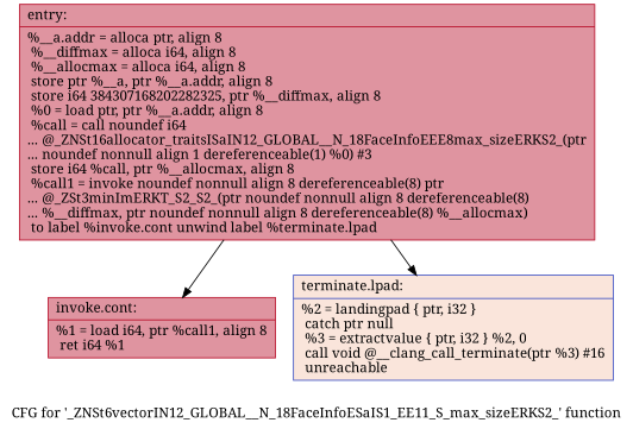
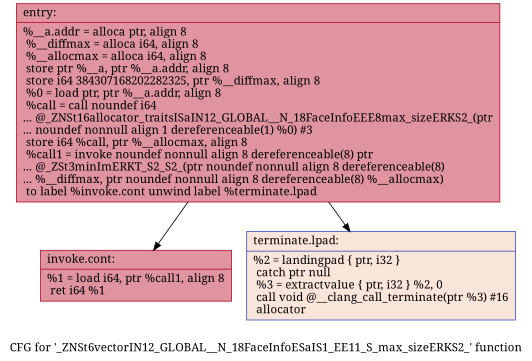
  digraph {
    label="CFG for '_ZNSt6vectorIN12_GLOBAL__N_18FaceInfoESaIS1_EE11_S_max_sizeERKS2_' function"
    fontname="Noto Serif"
    node [color="#b70d28ff" fillcolor="#b70d2870" fontname="Noto Serif" shape=record style=filled]
    edge [fontname="Noto Serif"]
    n1 [label="{entry:\l|  %__a.addr = alloca ptr, align 8\l  %__diffmax = alloca i64, align 8\l  %__allocmax = alloca i64, align 8\l  store ptr %__a, ptr %__a.addr, align 8\l  store i64 384307168202282325, ptr %__diffmax, align 8\l  %0 = load ptr, ptr %__a.addr, align 8\l  %call = call noundef i64\l... @_ZNSt16allocator_traitsISaIN12_GLOBAL__N_18FaceInfoEEE8max_sizeERKS2_(ptr\l... noundef nonnull align 1 dereferenceable(1) %0) #3\l  store i64 %call, ptr %__allocmax, align 8\l  %call1 = invoke noundef nonnull align 8 dereferenceable(8) ptr\l... @_ZSt3minImERKT_S2_S2_(ptr noundef nonnull align 8 dereferenceable(8)\l... %__diffmax, ptr noundef nonnull align 8 dereferenceable(8) %__allocmax)\l          to label %invoke.cont unwind label %terminate.lpad\l}"]
    n2 [label="{invoke.cont:\l|  %1 = load i64, ptr %call1, align 8\l  ret i64 %1\l}"]
-   n3 [color="#3d50c3ff" fillcolor="#f4c5ad70" label="{terminate.lpad:\l|  %2 = landingpad \{ ptr, i32 \}\l          catch ptr null\l  %3 = extractvalue \{ ptr, i32 \} %2, 0\l  call void @__clang_call_terminate(ptr %3) #16\l  unreachable\l}"]
+   n3 [color="#3d50c3ff" fillcolor="#f4c5ad70" label="{terminate.lpad:\l|  %2 = landingpad \{ ptr, i32 \}\l          catch ptr null\l  %3 = extractvalue \{ ptr, i32 \} %2, 0\l  call void @__clang_call_terminate(ptr %3) #16\l  allocator\l}"]
    n1 -> n2
    n1 -> n3
  }
